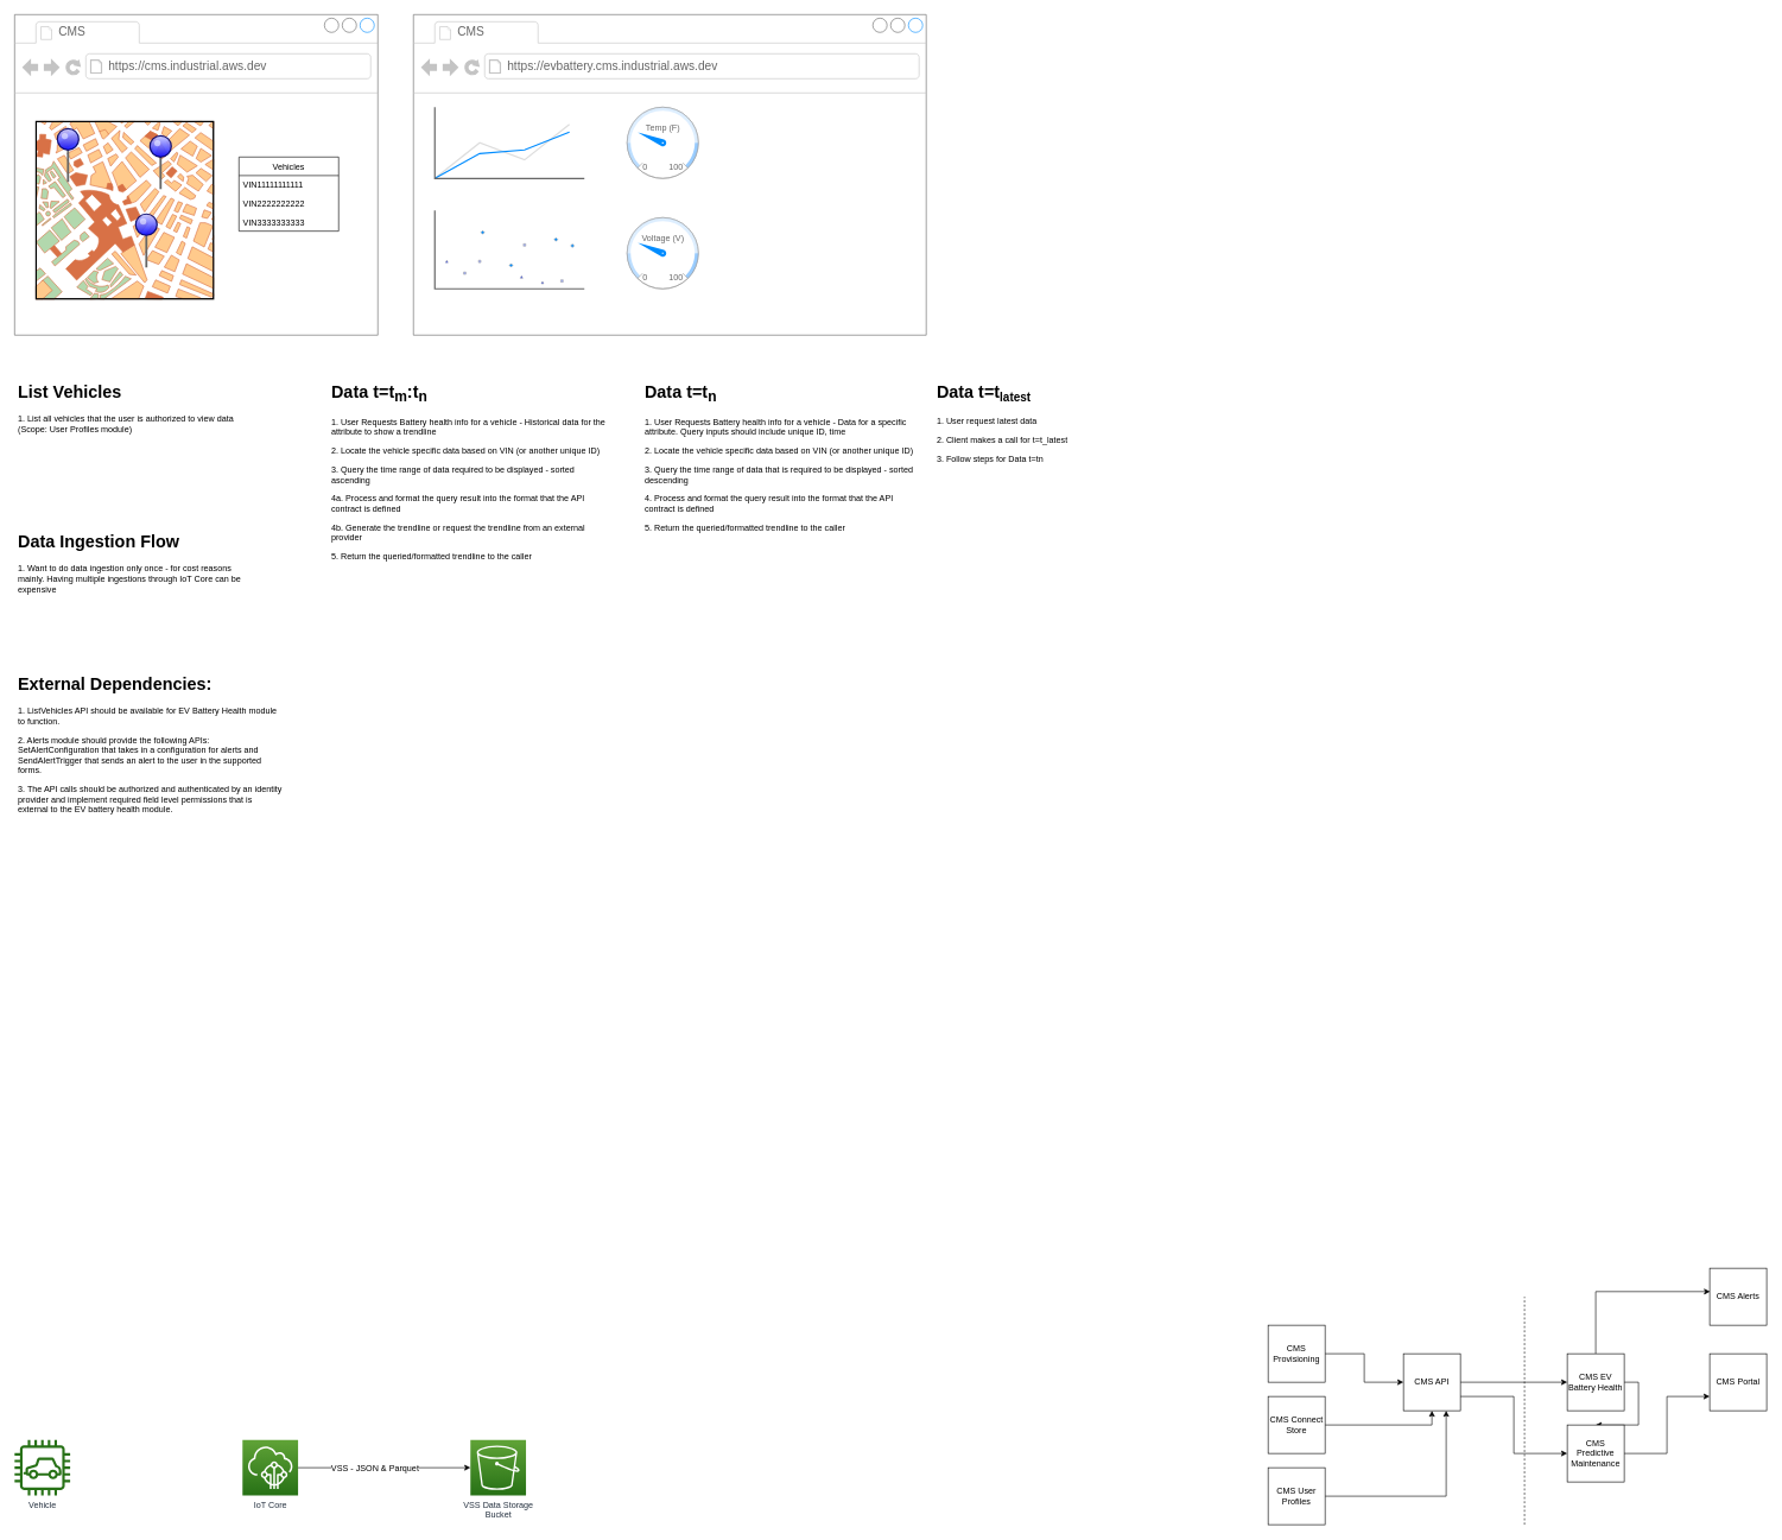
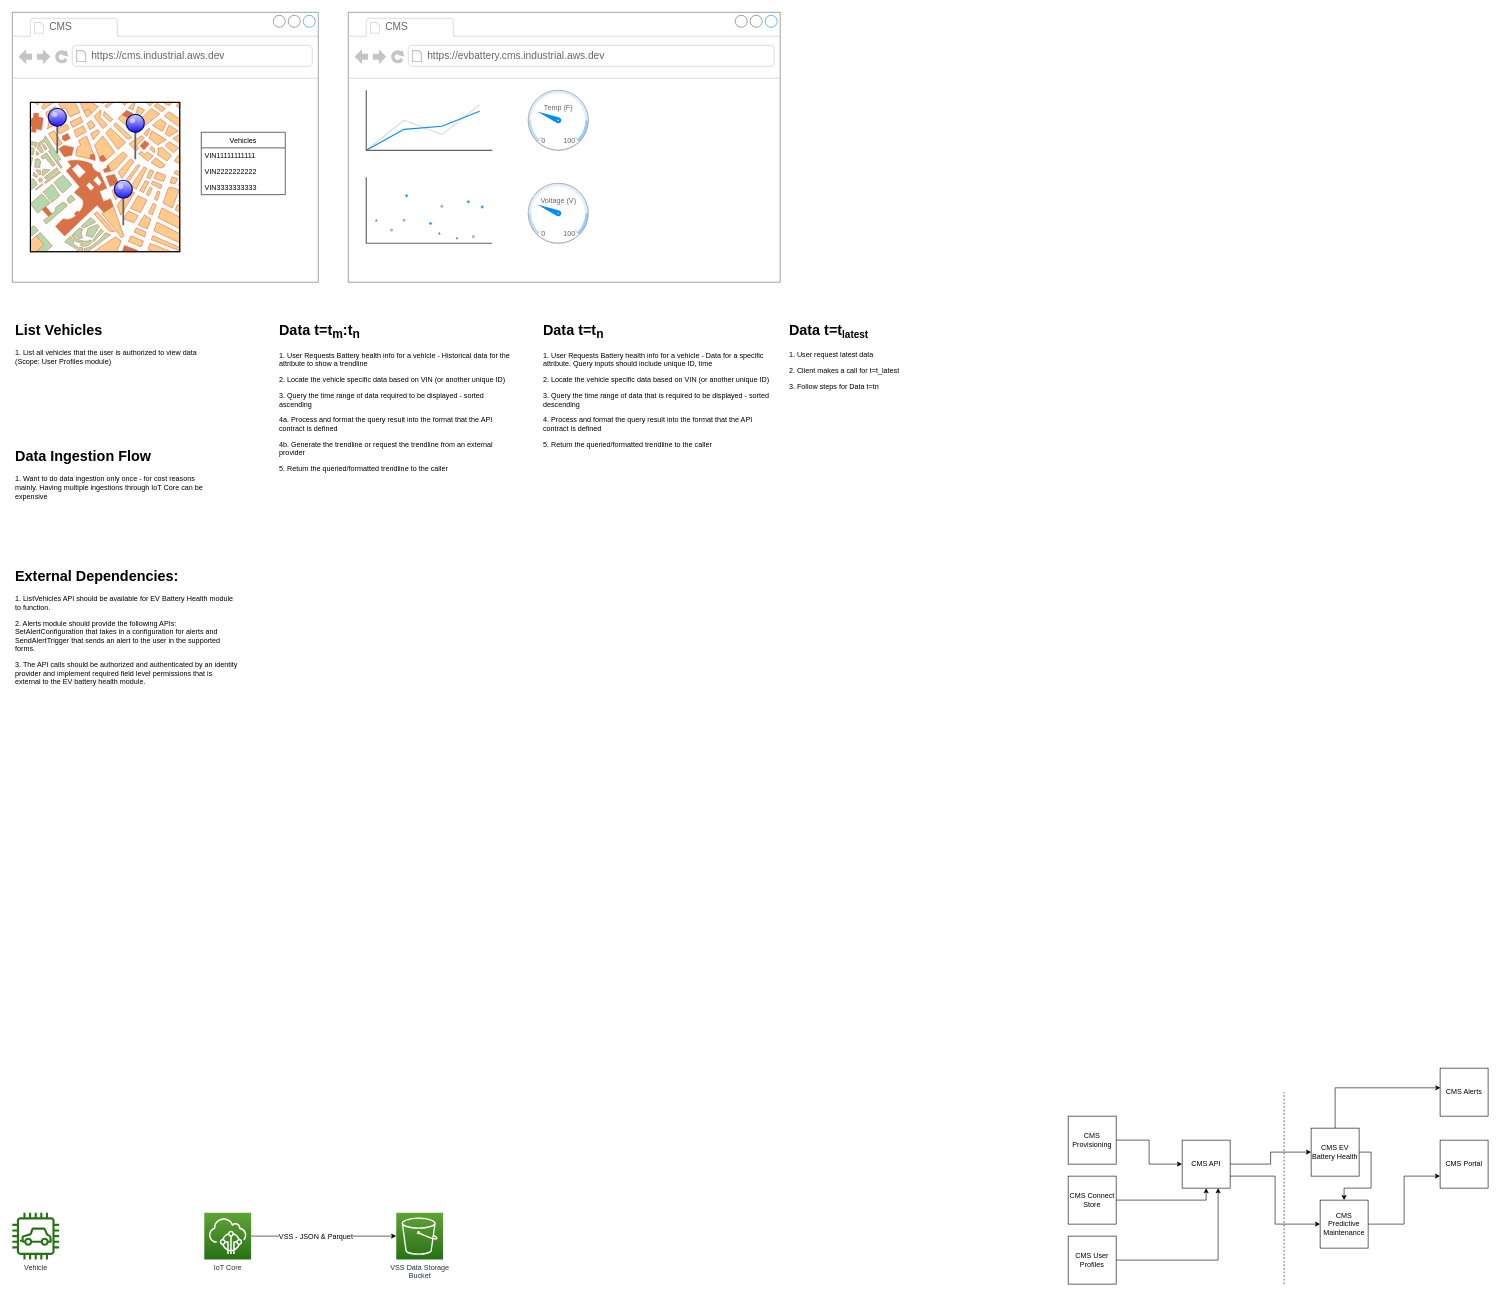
  <mxCell id="0" />
  <mxCell id="1" parent="0" />
  <mxCell id="2" value="VSS Data Storage&lt;br&gt;Bucket" style="outlineConnect=0;fontColor=#232F3E;gradientColor=#60A337;gradientDirection=north;fillColor=#277116;strokeColor=#ffffff;dashed=0;verticalLabelPosition=bottom;verticalAlign=top;align=center;html=1;fontSize=12;fontStyle=0;aspect=fixed;shape=mxgraph.aws4.resourceIcon;resIcon=mxgraph.aws4.s3;" vertex="1" parent="1"><mxGeometry x="660" y="2021" width="78" height="78" as="geometry" /></mxCell>
  <mxCell id="3" value="" style="strokeWidth=1;shadow=0;dashed=0;align=center;html=1;shape=mxgraph.mockup.containers.browserWindow;rSize=0;strokeColor=#666666;strokeColor2=#008cff;strokeColor3=#c4c4c4;mainText=,;recursiveResize=0;" vertex="1" parent="1"><mxGeometry x="580" y="20" width="720" height="450" as="geometry" /></mxCell>
  <mxCell id="4" value="CMS" style="strokeWidth=1;shadow=0;dashed=0;align=center;html=1;shape=mxgraph.mockup.containers.anchor;fontSize=17;fontColor=#666666;align=left;" vertex="1" parent="3"><mxGeometry x="60" y="12" width="110" height="26" as="geometry" /></mxCell>
  <mxCell id="5" value="https://evbattery.cms.industrial.aws.dev" style="strokeWidth=1;shadow=0;dashed=0;align=center;html=1;shape=mxgraph.mockup.containers.anchor;rSize=0;fontSize=17;fontColor=#666666;align=left;" vertex="1" parent="3"><mxGeometry x="130" y="60" width="250" height="26" as="geometry" /></mxCell>
  <mxCell id="6" value="" style="verticalLabelPosition=bottom;shadow=0;dashed=0;align=center;html=1;verticalAlign=top;strokeWidth=1;shape=mxgraph.mockup.graphics.lineChart;strokeColor=none;strokeColor2=#666666;strokeColor3=#008cff;strokeColor4=#dddddd;" vertex="1" parent="3"><mxGeometry x="30" y="130" width="210" height="100" as="geometry" /></mxCell>
  <mxCell id="7" value="" style="verticalLabelPosition=bottom;shadow=0;dashed=0;align=center;html=1;verticalAlign=top;strokeWidth=1;shape=mxgraph.mockup.graphics.plotChart;strokeColor=none;strokeColor2=#aaaaaa;strokeColor3=#666666;fillColor2=#99aaff,#0022ff,#008cff;" vertex="1" parent="3"><mxGeometry x="30" y="275" width="210" height="110" as="geometry" /></mxCell>
  <mxCell id="8" value="" style="verticalLabelPosition=bottom;shadow=0;dashed=0;align=center;html=1;verticalAlign=top;strokeWidth=1;shape=mxgraph.mockup.graphics.gauge;fillColor=#ffffff;strokeColor=#999999;gaugePos=25;scaleColors=#bbddff,#ddeeff,#99ccff;gaugeLabels=,,;needleColor=#008cff;" vertex="1" parent="3"><mxGeometry x="300" y="130" width="100" height="100" as="geometry" /></mxCell>
  <mxCell id="9" value="Temp (F)" style="strokeWidth=1;shadow=0;dashed=0;align=center;html=1;shape=mxgraph.mockup.graphics.anchor;fontColor=#666666;" vertex="1" parent="8"><mxGeometry x="25" y="20" width="50" height="20" as="geometry" /></mxCell>
  <mxCell id="10" value="0" style="strokeWidth=1;shadow=0;dashed=0;align=center;html=1;shape=mxgraph.mockup.graphics.anchor;align=left;fontColor=#666666;" vertex="1" parent="8"><mxGeometry x="20" y="75" width="50" height="20" as="geometry" /></mxCell>
  <mxCell id="11" value="100" style="strokeWidth=1;shadow=0;dashed=0;align=center;html=1;shape=mxgraph.mockup.graphics.anchor;align=right;fontColor=#666666;" vertex="1" parent="8"><mxGeometry x="30" y="75" width="50" height="20" as="geometry" /></mxCell>
  <mxCell id="12" value="" style="verticalLabelPosition=bottom;shadow=0;dashed=0;align=center;html=1;verticalAlign=top;strokeWidth=1;shape=mxgraph.mockup.graphics.gauge;fillColor=#ffffff;strokeColor=#999999;gaugePos=25;scaleColors=#bbddff,#ddeeff,#99ccff;gaugeLabels=,,;needleColor=#008cff;" vertex="1" parent="3"><mxGeometry x="300" y="285" width="100" height="100" as="geometry" /></mxCell>
  <mxCell id="13" value="Voltage (V)" style="strokeWidth=1;shadow=0;dashed=0;align=center;html=1;shape=mxgraph.mockup.graphics.anchor;fontColor=#666666;" vertex="1" parent="12"><mxGeometry x="25" y="20" width="50" height="20" as="geometry" /></mxCell>
  <mxCell id="14" value="0" style="strokeWidth=1;shadow=0;dashed=0;align=center;html=1;shape=mxgraph.mockup.graphics.anchor;align=left;fontColor=#666666;" vertex="1" parent="12"><mxGeometry x="20" y="75" width="50" height="20" as="geometry" /></mxCell>
  <mxCell id="15" value="100" style="strokeWidth=1;shadow=0;dashed=0;align=center;html=1;shape=mxgraph.mockup.graphics.anchor;align=right;fontColor=#666666;" vertex="1" parent="12"><mxGeometry x="30" y="75" width="50" height="20" as="geometry" /></mxCell>
  <mxCell id="16" value="" style="strokeWidth=1;shadow=0;dashed=0;align=center;html=1;shape=mxgraph.mockup.containers.browserWindow;rSize=0;strokeColor=#666666;strokeColor2=#008cff;strokeColor3=#c4c4c4;mainText=,;recursiveResize=0;" vertex="1" parent="1"><mxGeometry x="20" y="20" width="510" height="450" as="geometry" /></mxCell>
  <mxCell id="17" value="CMS" style="strokeWidth=1;shadow=0;dashed=0;align=center;html=1;shape=mxgraph.mockup.containers.anchor;fontSize=17;fontColor=#666666;align=left;" vertex="1" parent="16"><mxGeometry x="60" y="12" width="110" height="26" as="geometry" /></mxCell>
  <mxCell id="18" value="https://cms.industrial.aws.dev" style="strokeWidth=1;shadow=0;dashed=0;align=center;html=1;shape=mxgraph.mockup.containers.anchor;rSize=0;fontSize=17;fontColor=#666666;align=left;" vertex="1" parent="16"><mxGeometry x="130" y="60" width="250" height="26" as="geometry" /></mxCell>
  <mxCell id="19" value="Vehicles" style="swimlane;fontStyle=0;childLayout=stackLayout;horizontal=1;startSize=26;fillColor=none;horizontalStack=0;resizeParent=1;resizeParentMax=0;resizeLast=0;collapsible=1;marginBottom=0;" vertex="1" parent="16"><mxGeometry x="315" y="200" width="140" height="104" as="geometry"><mxRectangle x="20" y="130" width="80" height="26" as="alternateBounds" /></mxGeometry></mxCell>
  <mxCell id="20" value="VIN11111111111" style="text;strokeColor=none;fillColor=none;align=left;verticalAlign=top;spacingLeft=4;spacingRight=4;overflow=hidden;rotatable=0;points=[[0,0.5],[1,0.5]];portConstraint=eastwest;" vertex="1" parent="19"><mxGeometry y="26" width="140" height="26" as="geometry" /></mxCell>
  <mxCell id="21" value="VIN2222222222" style="text;strokeColor=none;fillColor=none;align=left;verticalAlign=top;spacingLeft=4;spacingRight=4;overflow=hidden;rotatable=0;points=[[0,0.5],[1,0.5]];portConstraint=eastwest;" vertex="1" parent="19"><mxGeometry y="52" width="140" height="26" as="geometry" /></mxCell>
  <mxCell id="22" value="VIN3333333333" style="text;strokeColor=none;fillColor=none;align=left;verticalAlign=top;spacingLeft=4;spacingRight=4;overflow=hidden;rotatable=0;points=[[0,0.5],[1,0.5]];portConstraint=eastwest;" vertex="1" parent="19"><mxGeometry y="78" width="140" height="26" as="geometry" /></mxCell>
  <mxCell id="23" value="" style="verticalLabelPosition=bottom;shadow=0;dashed=0;align=center;html=1;verticalAlign=top;strokeWidth=1;shape=mxgraph.mockup.misc.map;" vertex="1" parent="16"><mxGeometry x="30" y="150" width="250" height="250" as="geometry" /></mxCell>
  <mxCell id="24" value="" style="verticalLabelPosition=top;shadow=0;dashed=0;align=center;html=1;verticalAlign=bottom;strokeWidth=1;shape=mxgraph.mockup.misc.pin;fillColor2=#ccccff;fillColor3=#0000ff;strokeColor=#000066;" vertex="1" parent="16"><mxGeometry x="60" y="160" width="30" height="75" as="geometry" /></mxCell>
  <mxCell id="25" value="&lt;span style=&quot;color: rgba(0 , 0 , 0 , 0) ; font-family: monospace ; font-size: 0px&quot;&gt;%3CmxGraphModel%3E%3Croot%3E%3CmxCell%20id%3D%220%22%2F%3E%3CmxCell%20id%3D%221%22%20parent%3D%220%22%2F%3E%3CmxCell%20id%3D%222%22%20value%3D%22%22%20style%3D%22verticalLabelPosition%3Dtop%3Bshadow%3D0%3Bdashed%3D0%3Balign%3Dcenter%3Bhtml%3D1%3BverticalAlign%3Dbottom%3BstrokeWidth%3D1%3Bshape%3Dmxgraph.mockup.misc.pin%3BfillColor2%3D%23ccccff%3BfillColor3%3D%230000ff%3BstrokeColor%3D%23000066%3B%22%20vertex%3D%221%22%20parent%3D%221%22%3E%3CmxGeometry%20x%3D%22100%22%20y%3D%22-880%22%20width%3D%2230%22%20height%3D%2275%22%20as%3D%22geometry%22%2F%3E%3C%2FmxCell%3E%3C%2Froot%3E%3C%2FmxGraphModel%3E&lt;/span&gt;" style="verticalLabelPosition=top;shadow=0;dashed=0;align=center;html=1;verticalAlign=bottom;strokeWidth=1;shape=mxgraph.mockup.misc.pin;fillColor2=#ccccff;fillColor3=#0000ff;strokeColor=#000066;" vertex="1" parent="16"><mxGeometry x="190" y="170" width="30" height="75" as="geometry" /></mxCell>
  <mxCell id="26" value="&lt;span style=&quot;color: rgba(0 , 0 , 0 , 0) ; font-family: monospace ; font-size: 0px&quot;&gt;%3CmxGraphModel%3E%3Croot%3E%3CmxCell%20id%3D%220%22%2F%3E%3CmxCell%20id%3D%221%22%20parent%3D%220%22%2F%3E%3CmxCell%20id%3D%222%22%20value%3D%22%22%20style%3D%22verticalLabelPosition%3Dtop%3Bshadow%3D0%3Bdashed%3D0%3Balign%3Dcenter%3Bhtml%3D1%3BverticalAlign%3Dbottom%3BstrokeWidth%3D1%3Bshape%3Dmxgraph.mockup.misc.pin%3BfillColor2%3D%23ccccff%3BfillColor3%3D%230000ff%3BstrokeColor%3D%23000066%3B%22%20vertex%3D%221%22%20parent%3D%221%22%3E%3CmxGeometry%20x%3D%22100%22%20y%3D%22-880%22%20width%3D%2230%22%20height%3D%2275%22%20as%3D%22geometry%22%2F%3E%3C%2FmxCell%3E%3C%2Froot%3E%3C%2FmxGraphModel%3E&lt;/span&gt;" style="verticalLabelPosition=top;shadow=0;dashed=0;align=center;html=1;verticalAlign=bottom;strokeWidth=1;shape=mxgraph.mockup.misc.pin;fillColor2=#ccccff;fillColor3=#0000ff;strokeColor=#000066;" vertex="1" parent="16"><mxGeometry x="170" y="280" width="30" height="75" as="geometry" /></mxCell>
  <mxCell id="27" value="Vehicle" style="outlineConnect=0;fontColor=#232F3E;gradientColor=none;fillColor=#277116;strokeColor=none;dashed=0;verticalLabelPosition=bottom;verticalAlign=top;align=center;html=1;fontSize=12;fontStyle=0;aspect=fixed;pointerEvents=1;shape=mxgraph.aws4.car;" vertex="1" parent="1"><mxGeometry x="20" y="2021" width="78" height="78" as="geometry" /></mxCell>
  <mxCell id="28" value="IoT Core" style="outlineConnect=0;fontColor=#232F3E;gradientColor=#60A337;gradientDirection=north;fillColor=#277116;strokeColor=#ffffff;dashed=0;verticalLabelPosition=bottom;verticalAlign=top;align=center;html=1;fontSize=12;fontStyle=0;aspect=fixed;shape=mxgraph.aws4.resourceIcon;resIcon=mxgraph.aws4.iot_core;" vertex="1" parent="1"><mxGeometry x="340" y="2021" width="78" height="78" as="geometry" /></mxCell>
  <mxCell id="29" value="" style="endArrow=classic;html=1;" edge="1" parent="1" source="28" target="2"><mxGeometry width="50" height="50" relative="1" as="geometry"><mxPoint x="460" y="2110" as="sourcePoint" /><mxPoint x="510" y="2060" as="targetPoint" /></mxGeometry></mxCell>
  <mxCell id="30" value="VSS - JSON &amp;amp; Parquet" style="text;html=1;align=center;verticalAlign=middle;resizable=0;points=[];labelBackgroundColor=#ffffff;" vertex="1" connectable="0" parent="29"><mxGeometry x="-0.113" relative="1" as="geometry"><mxPoint as="offset" /></mxGeometry></mxCell>
  <mxCell id="31" value="&lt;h1&gt;List Vehicles&lt;/h1&gt;&lt;p&gt;1. List all vehicles that the user is authorized to view data&amp;nbsp;&lt;br&gt;(Scope: User Profiles module)&lt;/p&gt;" style="text;html=1;strokeColor=none;fillColor=none;spacing=5;spacingTop=-20;whiteSpace=wrap;overflow=hidden;rounded=0;" vertex="1" parent="1"><mxGeometry x="20" y="530" width="320" height="120" as="geometry" /></mxCell>
  <mxCell id="32" value="&lt;h1&gt;Data t=t&lt;sub&gt;n&lt;/sub&gt;&lt;/h1&gt;&lt;p&gt;1. User Requests Battery health info for a vehicle - Data for a specific attribute. Query inputs should include unique ID, time&lt;/p&gt;&lt;p&gt;&lt;span&gt;2. Locate the vehicle specific data based on VIN (or another unique ID)&lt;/span&gt;&lt;br&gt;&lt;/p&gt;&lt;p&gt;3. Query the time range of data that is required to be displayed - sorted descending&lt;/p&gt;&lt;p&gt;4. Process and format the query result into the format that the API contract is defined&lt;/p&gt;&lt;p&gt;5. Return the queried/formatted trendline to the caller&lt;br&gt;&lt;/p&gt;" style="text;html=1;strokeColor=none;fillColor=none;spacing=5;spacingTop=-20;whiteSpace=wrap;overflow=hidden;rounded=0;" vertex="1" parent="1"><mxGeometry x="900" y="530" width="400" height="270" as="geometry" /></mxCell>
  <mxCell id="33" value="&lt;h1&gt;Data t=t&lt;sub&gt;m&lt;/sub&gt;:t&lt;sub&gt;n&lt;/sub&gt;&lt;/h1&gt;&lt;p&gt;1. User Requests Battery health info for a vehicle - Historical data for the attribute to show a trendline&lt;/p&gt;&lt;p&gt;2. Locate the vehicle specific data based on VIN (or another unique ID)&lt;br&gt;&lt;/p&gt;&lt;p&gt;3. Query the time range of data required to be displayed - sorted ascending&lt;/p&gt;&lt;p&gt;4a. Process and format the query result into the format that the API contract is defined&lt;br&gt;&lt;/p&gt;&lt;p&gt;4b. Generate the trendline or request the trendline from an external provider&lt;/p&gt;&lt;p&gt;5. Return the queried/formatted trendline to the caller&lt;/p&gt;" style="text;html=1;strokeColor=none;fillColor=none;spacing=5;spacingTop=-20;whiteSpace=wrap;overflow=hidden;rounded=0;" vertex="1" parent="1"><mxGeometry x="460" y="530" width="400" height="300" as="geometry" /></mxCell>
  <mxCell id="34" value="&lt;h1&gt;Data t=t&lt;span style=&quot;font-size: 20px&quot;&gt;&lt;sub&gt;latest&lt;/sub&gt;&lt;/span&gt;&lt;/h1&gt;&lt;p&gt;1. User request latest data&lt;/p&gt;&lt;p&gt;2. Client makes a call for t=t_latest&lt;/p&gt;&lt;p&gt;3. Follow steps for Data t=tn&lt;/p&gt;" style="text;html=1;strokeColor=none;fillColor=none;spacing=5;spacingTop=-20;whiteSpace=wrap;overflow=hidden;rounded=0;" vertex="1" parent="1"><mxGeometry x="1310" y="530" width="400" height="190" as="geometry" /></mxCell>
  <mxCell id="35" style="edgeStyle=orthogonalEdgeStyle;rounded=0;orthogonalLoop=1;jettySize=auto;html=1;exitX=1;exitY=0.5;exitDx=0;exitDy=0;entryX=0;entryY=0.5;entryDx=0;entryDy=0;" edge="1" parent="1" source="36" target="41"><mxGeometry relative="1" as="geometry" /></mxCell>
  <mxCell id="36" value="CMS Provisioning" style="whiteSpace=wrap;html=1;aspect=fixed;" vertex="1" parent="1"><mxGeometry x="1780" y="1860" width="80" height="80" as="geometry" /></mxCell>
  <mxCell id="37" style="edgeStyle=orthogonalEdgeStyle;rounded=0;orthogonalLoop=1;jettySize=auto;html=1;exitX=1;exitY=0.5;exitDx=0;exitDy=0;entryX=0.5;entryY=1;entryDx=0;entryDy=0;" edge="1" parent="1" source="38" target="41"><mxGeometry relative="1" as="geometry" /></mxCell>
  <mxCell id="38" value="CMS Connect Store" style="whiteSpace=wrap;html=1;aspect=fixed;" vertex="1" parent="1"><mxGeometry x="1780" y="1960" width="80" height="80" as="geometry" /></mxCell>
  <mxCell id="39" style="edgeStyle=orthogonalEdgeStyle;rounded=0;orthogonalLoop=1;jettySize=auto;html=1;exitX=1;exitY=0.5;exitDx=0;exitDy=0;entryX=0;entryY=0.5;entryDx=0;entryDy=0;" edge="1" parent="1" source="41" target="44"><mxGeometry relative="1" as="geometry" /></mxCell>
  <mxCell id="40" style="edgeStyle=orthogonalEdgeStyle;rounded=0;orthogonalLoop=1;jettySize=auto;html=1;exitX=1;exitY=0.75;exitDx=0;exitDy=0;entryX=0;entryY=0.5;entryDx=0;entryDy=0;" edge="1" parent="1" source="41" target="49"><mxGeometry relative="1" as="geometry" /></mxCell>
  <mxCell id="41" value="CMS API" style="whiteSpace=wrap;html=1;aspect=fixed;" vertex="1" parent="1"><mxGeometry x="1970" y="1900" width="80" height="80" as="geometry" /></mxCell>
  <mxCell id="42" style="edgeStyle=orthogonalEdgeStyle;rounded=0;orthogonalLoop=1;jettySize=auto;html=1;exitX=1;exitY=0.5;exitDx=0;exitDy=0;" edge="1" parent="1" source="44" target="49"><mxGeometry relative="1" as="geometry" /></mxCell>
  <mxCell id="43" style="edgeStyle=orthogonalEdgeStyle;rounded=0;orthogonalLoop=1;jettySize=auto;html=1;exitX=0.5;exitY=0;exitDx=0;exitDy=0;entryX=0.007;entryY=0.41;entryDx=0;entryDy=0;entryPerimeter=0;" edge="1" parent="1" source="44" target="53"><mxGeometry relative="1" as="geometry" /></mxCell>
- <mxCell id="44" value="CMS EV Battery Health" style="whiteSpace=wrap;html=1;aspect=fixed;" vertex="1" parent="1"><mxGeometry x="2200" y="1900" width="80" height="80" as="geometry" /></mxCell>
+ <mxCell id="44" value="CMS EV Battery Health" style="whiteSpace=wrap;html=1;aspect=fixed;" vertex="1" parent="1"><mxGeometry x="2185" y="1880" width="80" height="80" as="geometry" /></mxCell>
  <mxCell id="45" style="edgeStyle=orthogonalEdgeStyle;rounded=0;orthogonalLoop=1;jettySize=auto;html=1;exitX=1;exitY=0.5;exitDx=0;exitDy=0;entryX=0.75;entryY=1;entryDx=0;entryDy=0;" edge="1" parent="1" source="46" target="41"><mxGeometry relative="1" as="geometry" /></mxCell>
  <mxCell id="46" value="CMS User Profiles" style="whiteSpace=wrap;html=1;aspect=fixed;" vertex="1" parent="1"><mxGeometry x="1780" y="2060" width="80" height="80" as="geometry" /></mxCell>
  <mxCell id="47" value="CMS Portal" style="whiteSpace=wrap;html=1;aspect=fixed;" vertex="1" parent="1"><mxGeometry x="2400" y="1900" width="80" height="80" as="geometry" /></mxCell>
  <mxCell id="48" style="edgeStyle=orthogonalEdgeStyle;rounded=0;orthogonalLoop=1;jettySize=auto;html=1;exitX=1;exitY=0.5;exitDx=0;exitDy=0;entryX=0;entryY=0.75;entryDx=0;entryDy=0;" edge="1" parent="1" source="49" target="47"><mxGeometry relative="1" as="geometry" /></mxCell>
  <mxCell id="49" value="CMS Predictive Maintenance" style="whiteSpace=wrap;html=1;aspect=fixed;" vertex="1" parent="1"><mxGeometry x="2200" y="2000" width="80" height="80" as="geometry" /></mxCell>
  <mxCell id="50" value="" style="endArrow=none;dashed=1;html=1;" edge="1" parent="1"><mxGeometry width="50" height="50" relative="1" as="geometry"><mxPoint x="2140" y="2140" as="sourcePoint" /><mxPoint x="2140" y="1820" as="targetPoint" /></mxGeometry></mxCell>
  <mxCell id="51" value="&lt;h1&gt;Data Ingestion Flow&lt;/h1&gt;&lt;p&gt;1. Want to do data ingestion only once - for cost reasons mainly. Having multiple ingestions through IoT Core can be expensive&lt;/p&gt;" style="text;html=1;strokeColor=none;fillColor=none;spacing=5;spacingTop=-20;whiteSpace=wrap;overflow=hidden;rounded=0;" vertex="1" parent="1"><mxGeometry x="20" y="740" width="340" height="300" as="geometry" /></mxCell>
  <mxCell id="52" value="&lt;h1&gt;External Dependencies:&lt;/h1&gt;&lt;p&gt;1. ListVehicles API should be available for EV Battery Health module to function.&lt;/p&gt;&lt;p&gt;2. Alerts module should provide the following APIs: SetAlertConfiguration that takes in a configuration for alerts and SendAlertTrigger that sends an alert to the user in the supported forms.&lt;/p&gt;&lt;p&gt;3. The API calls should be authorized and authenticated by an identity provider and implement required field level permissions that is external to the EV battery health module.&lt;/p&gt;" style="text;html=1;strokeColor=none;fillColor=none;spacing=5;spacingTop=-20;whiteSpace=wrap;overflow=hidden;rounded=0;" vertex="1" parent="1"><mxGeometry x="20" y="940" width="380" height="220" as="geometry" /></mxCell>
  <mxCell id="53" value="CMS Alerts" style="whiteSpace=wrap;html=1;aspect=fixed;" vertex="1" parent="1"><mxGeometry x="2400" y="1780" width="80" height="80" as="geometry" /></mxCell>
